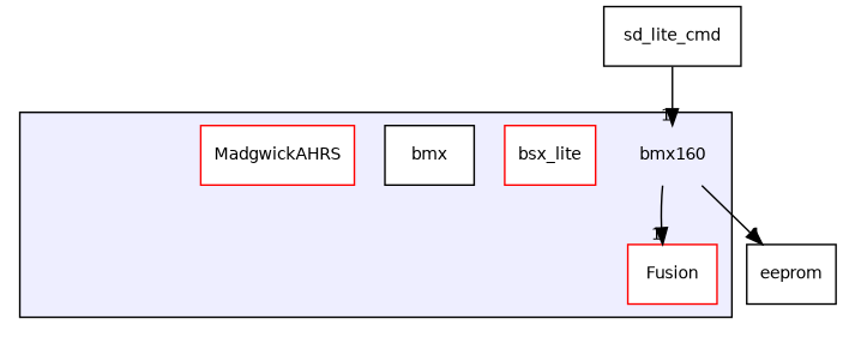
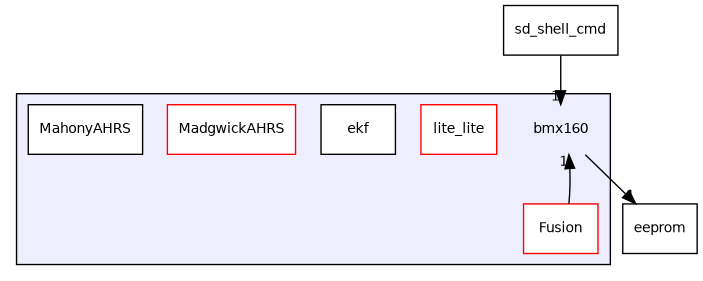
  digraph {
    compound=true
    node [fontname=Helvetica fontsize=10 shape=box fillcolor=white style=filled]
    edge [headlabel=1 labeldistance=1.5 labelfontname=Helvetica labelfontsize=10]
    n1 [label=bmx160 shape=plaintext fillcolor="" style=""]
-   n2 [color=red label=bsx_lite]
-   n3 [color=black label=bmx]
+   n2 [color=red label=lite_lite]
+   n3 [color=black label=ekf]
    n4 [color=red label=Fusion]
    n5 [color=red label=MadgwickAHRS]
+   n6 [color=black label=MahonyAHRS]
    n7 [label=eeprom fillcolor="" style=""]
-   n8 [label=sd_lite_cmd fillcolor="" style=""]
+   n8 [label=sd_shell_cmd fillcolor="" style=""]
    subgraph cluster_1 {
      bgcolor="#eeeeff"
      pencolor=black
      n1
      n2
      n3
      n4
      n5
+     n6
    }
-   n1 -> n4
+   n4 -> n1
    n1 -> n7
    n8 -> n1
  }
